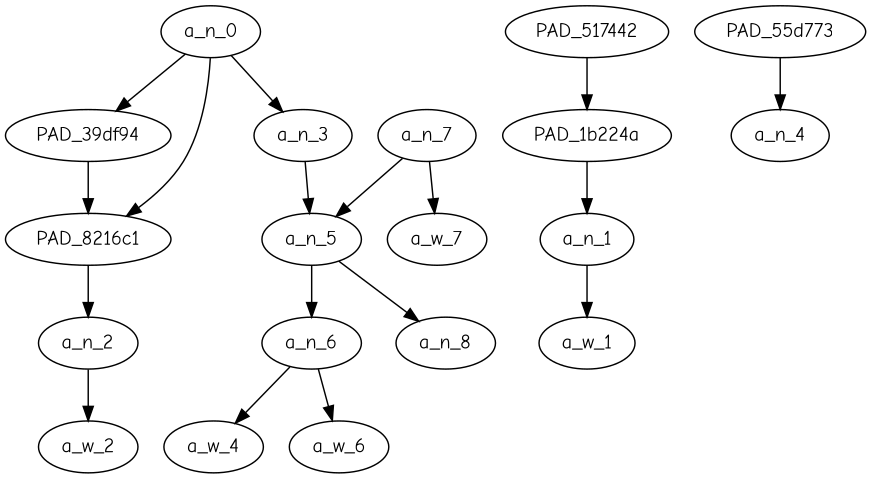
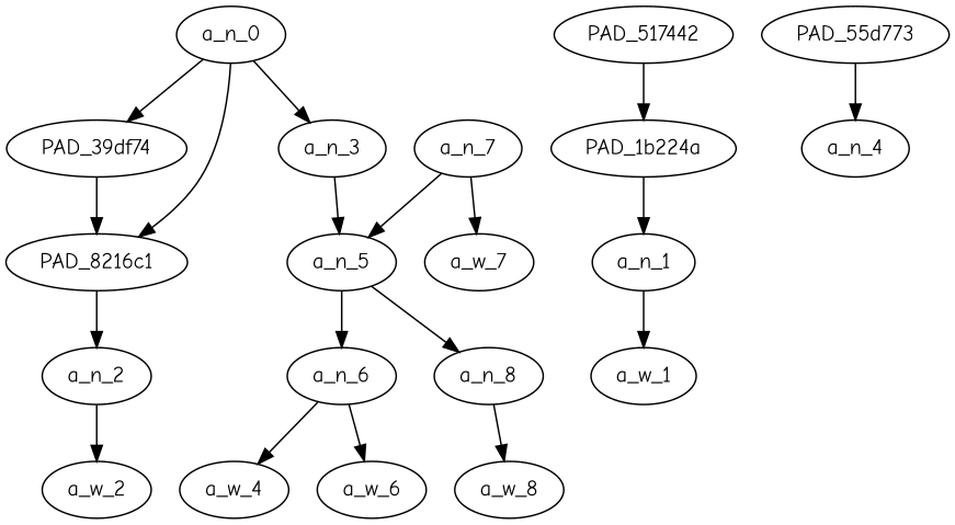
  strict digraph {
    fontname="Comic Neue"
    node [div_dir=-1 fontname="Comic Neue" index=0 level=1 text_span="[1]" value=0.07695305]
    edge [fontname="Comic Neue"]
    a_n_0 [level=4 text_span="[0, 1, 2, 3, 4, 5]" value=1.00000001]
-   PAD_39df94 [index=1 level=3]
+   PAD_39df94 [index=1 level=3 label=PAD_39df74]
    a_n_3 [index=2 level=3 text_span="[2, 3, 4, 5]" value=0.82443583]
    PAD_8216c1 [index=1 level=2]
    PAD_517442 [div_dir=1 level=3 text_span="[0]" value=0.09789926]
    PAD_1b224a [div_dir=1 level=2 text_span="[0]" value=0.09789926]
    a_n_5 [index=3 level=2 text_span="[3, 4, 5]" value=0.73273581]
    a_n_1 [div_dir=1 text_span="[0]" value=0.09789926]
    a_n_2 [index=1]
    PAD_55d773 [div_dir=1 index=2 level=2 text_span="[2]" value=0.09095800]
    a_n_4 [div_dir=1 index=2 text_span="[2]" value=0.09095800]
    a_n_6 [index=3 text_span="[3]" value=0.08820512]
    a_n_8 [index=5 text_span="[5]" value=0.17616777]
    a_w_1 [div_dir=0 level=0 text_span="[0]" value="<user>"]
    a_w_2 [div_dir=0 index=1 level=0 value=there]
    a_w_4 [div_dir=0 index=2 level=0 text_span="[2]" value=was]
    a_w_6 [div_dir=0 index=3 level=0 text_span="[3]" value=no]
    a_n_7 [index=4 text_span="[4]" value=0.46746144]
    a_w_7 [div_dir=0 index=4 level=0 text_span="[4]" value=moslem]
+   a_w_8 [div_dir=0 index=5 level=0 text_span="[5]" value=ban]
    a_n_0 -> PAD_39df94
    a_n_0 -> a_n_3
    a_n_0 -> PAD_8216c1
    PAD_39df94 -> PAD_8216c1
    a_n_3 -> a_n_5
    PAD_8216c1 -> a_n_2
    PAD_517442 -> PAD_1b224a
    PAD_1b224a -> a_n_1
    a_n_5 -> a_n_6
    a_n_5 -> a_n_8
    a_n_1 -> a_w_1
    a_n_2 -> a_w_2
    PAD_55d773 -> a_n_4
    a_n_6 -> a_w_4
    a_n_6 -> a_w_6
+   a_n_8 -> a_w_8
    a_n_7 -> a_n_5
    a_n_7 -> a_w_7
  }
